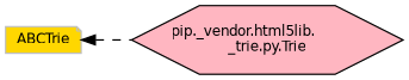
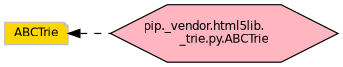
  digraph {
    rankdir=LR
    node [fontname=Helvetica fontsize=10 style=filled]
    n1 [color=grey75 fillcolor=gold height=0.2 label=ABCTrie shape=note width=0.4]
-   n2 [color=black fillcolor=lightpink height=0.2 label="pip._vendor.html5lib.\l_trie.py.Trie" shape=hexagon width=0.4]
+   n2 [color=black fillcolor=lightpink height=0.2 label="pip._vendor.html5lib.\l_trie.py.ABCTrie" shape=hexagon width=0.4]
    n1 -> n2 [color=black dir=back fontname=Helvetica fontsize=10 labelfontname=Helvetica labelfontsize=10 style=dashed]
  }
